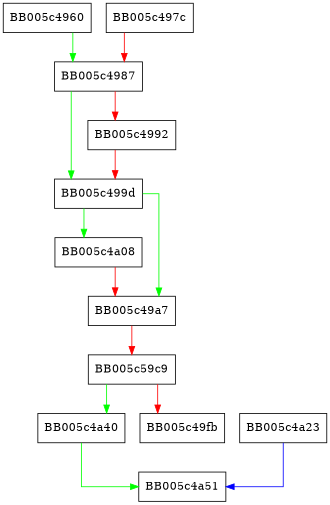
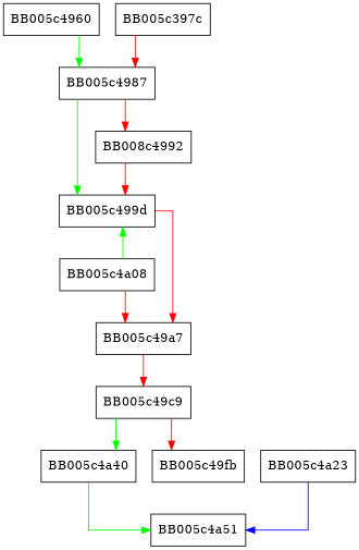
  digraph {
    splines=ortho
    node [shape=box]
    edge [color=red]
    BB005c4960
    BB005c4987
    BB005c499d
-   BB005c4992
-   BB005c497c
+   BB005c4992 [label=BB008c4992]
+   BB005c497c [label=BB005c397c]
    BB005c4a08
    BB005c49a7
-   BB005c49c9 [label=BB005c59c9]
+   BB005c49c9
    BB005c4a23
    BB005c4a51
    BB005c4a40
    BB005c49fb
    BB005c4960 -> BB005c4987 [color=green]
    BB005c4987 -> BB005c499d [color=green]
    BB005c4987 -> BB005c4992
-   BB005c499d -> BB005c4a08 [color=green]
-   BB005c499d -> BB005c49a7 [color=green]
+   BB005c4a08 -> BB005c499d [color=green]
+   BB005c499d -> BB005c49a7
    BB005c4992 -> BB005c499d
    BB005c497c -> BB005c4987
    BB005c4a08 -> BB005c49a7
    BB005c49a7 -> BB005c49c9
    BB005c49c9 -> BB005c4a40 [color=green]
    BB005c49c9 -> BB005c49fb
    BB005c4a23 -> BB005c4a51 [color=blue]
    BB005c4a40 -> BB005c4a51 [color=green]
  }
